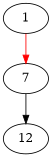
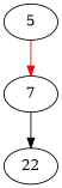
  strict digraph {
-   1 [entry=true]
+   1 [entry=true label=5]
    n2 [label=7]
-   12
+   12 [label=22]
    1 -> n2 [color=red cond=false]
    n2 -> 12
  }
